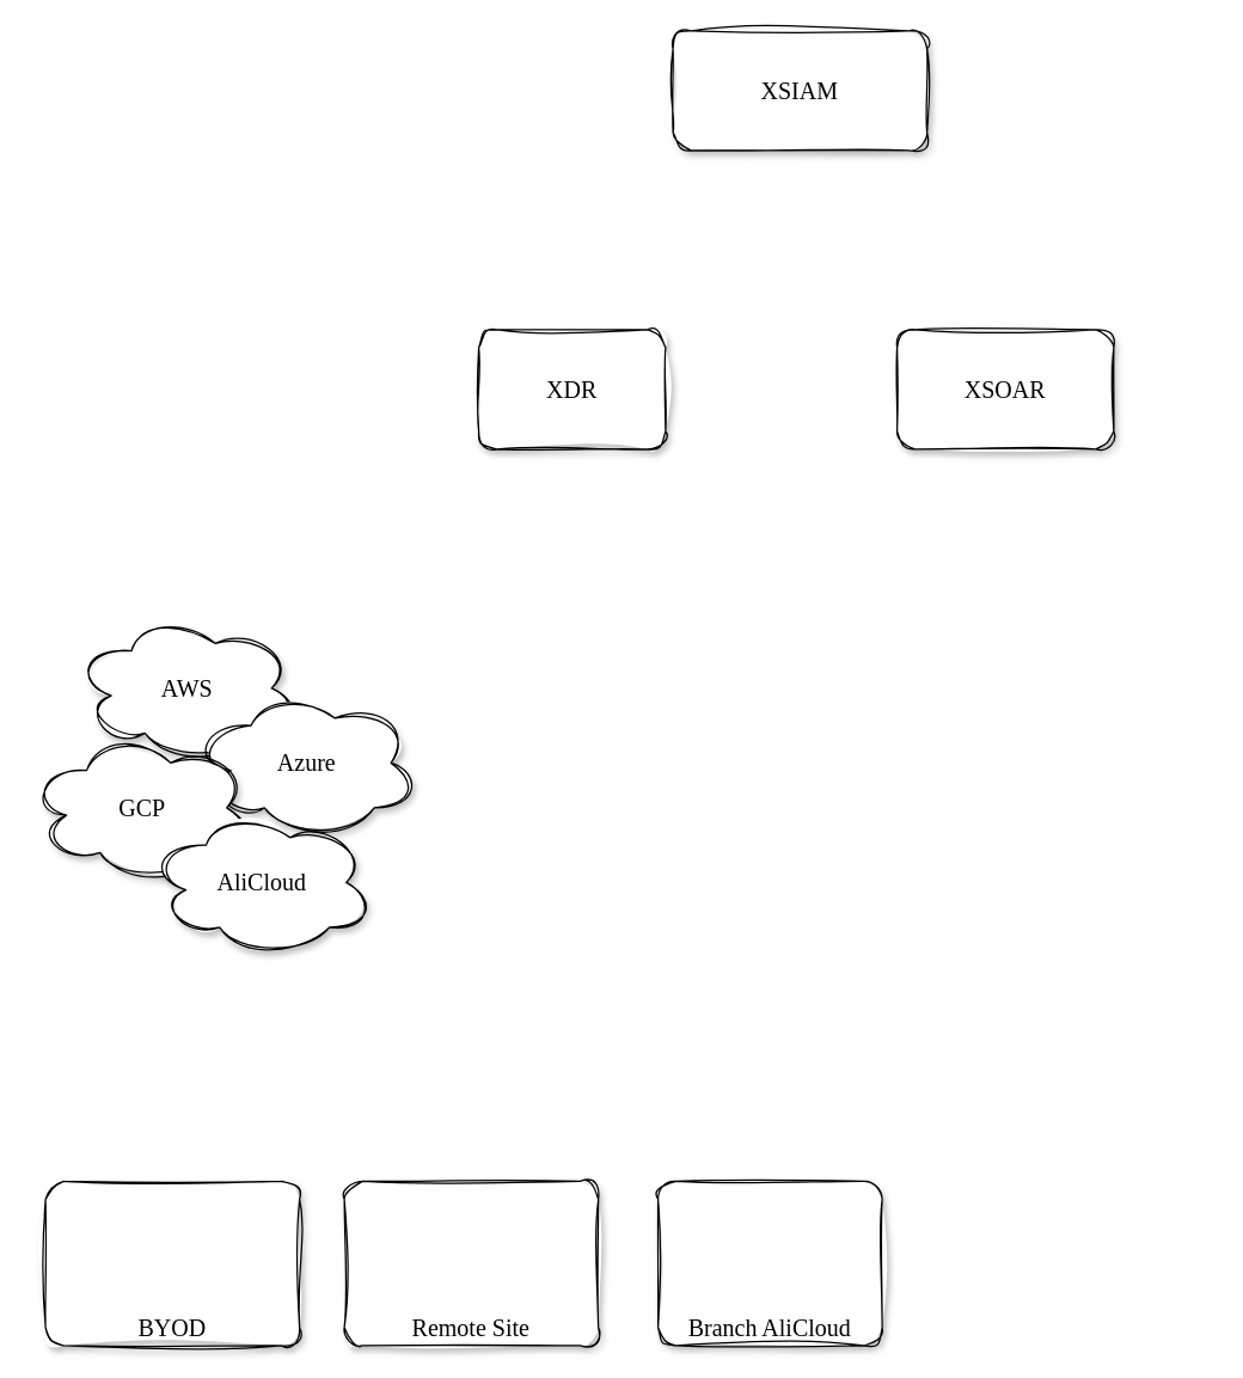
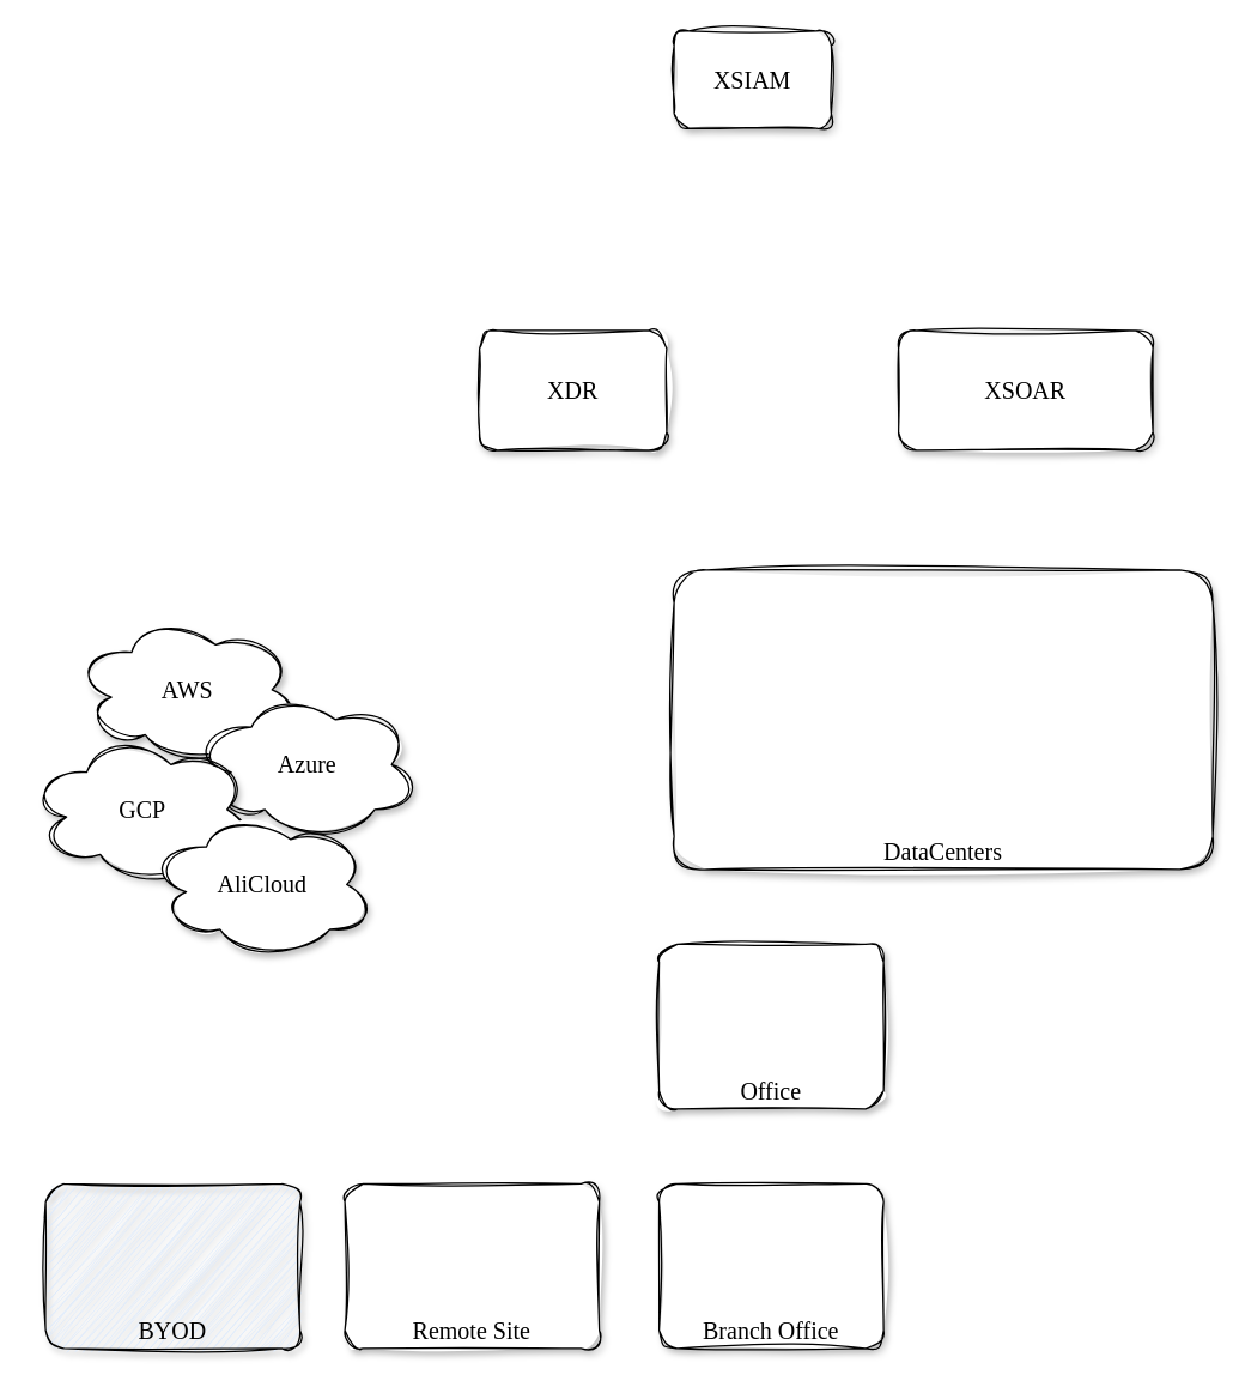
  <mxCell id="0" />
  <mxCell id="1" parent="0" />
- <mxCell id="2" value="XSIAM" style="rounded=1;whiteSpace=wrap;html=1;shadow=1;sketch=1;curveFitting=1;jiggle=2;fontFamily=Gloria Hallelujah;fontSource=https%3A%2F%2Ffonts.googleapis.com%2Fcss%3Ffamily%3DGloria%2BHallelujah;fontSize=16;" vertex="1" parent="1"><mxGeometry x="450" y="20" width="170" height="80" as="geometry" /></mxCell>
+ <mxCell id="2" value="XSIAM" style="rounded=1;whiteSpace=wrap;html=1;shadow=1;sketch=1;curveFitting=1;jiggle=2;fontFamily=Gloria Hallelujah;fontSource=https%3A%2F%2Ffonts.googleapis.com%2Fcss%3Ffamily%3DGloria%2BHallelujah;fontSize=16;" vertex="1" parent="1"><mxGeometry x="450" y="20" width="105" height="65" as="geometry" /></mxCell>
  <mxCell id="3" value="XDR" style="rounded=1;whiteSpace=wrap;html=1;shadow=1;sketch=1;curveFitting=1;jiggle=2;fontFamily=Gloria Hallelujah;fontSource=https%3A%2F%2Ffonts.googleapis.com%2Fcss%3Ffamily%3DGloria%2BHallelujah;fontSize=16;" vertex="1" parent="1"><mxGeometry x="320" y="220" width="125" height="80" as="geometry" /></mxCell>
- <mxCell id="4" value="XSOAR" style="rounded=1;whiteSpace=wrap;html=1;shadow=1;sketch=1;curveFitting=1;jiggle=2;fontFamily=Gloria Hallelujah;fontSource=https%3A%2F%2Ffonts.googleapis.com%2Fcss%3Ffamily%3DGloria%2BHallelujah;fontSize=16;" vertex="1" parent="1"><mxGeometry x="600" y="220" width="145" height="80" as="geometry" /></mxCell>
+ <mxCell id="4" value="XSOAR" style="rounded=1;whiteSpace=wrap;html=1;shadow=1;sketch=1;curveFitting=1;jiggle=2;fontFamily=Gloria Hallelujah;fontSource=https%3A%2F%2Ffonts.googleapis.com%2Fcss%3Ffamily%3DGloria%2BHallelujah;fontSize=16;" vertex="1" parent="1"><mxGeometry x="600" y="220" width="170" height="80" as="geometry" /></mxCell>
  <mxCell id="5" value="AWS" style="ellipse;shape=cloud;whiteSpace=wrap;html=1;sketch=1;curveFitting=1;jiggle=2;shadow=1;fontFamily=Gloria Hallelujah;fontSource=https%3A%2F%2Ffonts.googleapis.com%2Fcss%3Ffamily%3DGloria%2BHallelujah;fontSize=16;" vertex="1" parent="1"><mxGeometry x="50" y="410" width="150" height="100" as="geometry" /></mxCell>
  <mxCell id="6" value="Azure" style="ellipse;shape=cloud;whiteSpace=wrap;html=1;sketch=1;curveFitting=1;jiggle=2;shadow=1;fontFamily=Gloria Hallelujah;fontSource=https%3A%2F%2Ffonts.googleapis.com%2Fcss%3Ffamily%3DGloria%2BHallelujah;fontSize=16;" vertex="1" parent="1"><mxGeometry x="130" y="460" width="150" height="100" as="geometry" /></mxCell>
  <mxCell id="7" value="GCP" style="ellipse;shape=cloud;whiteSpace=wrap;html=1;sketch=1;curveFitting=1;jiggle=2;shadow=1;fontFamily=Gloria Hallelujah;fontSource=https%3A%2F%2Ffonts.googleapis.com%2Fcss%3Ffamily%3DGloria%2BHallelujah;fontSize=16;" vertex="1" parent="1"><mxGeometry x="20" y="490" width="150" height="100" as="geometry" /></mxCell>
  <mxCell id="8" value="AliCloud" style="ellipse;shape=cloud;whiteSpace=wrap;html=1;sketch=1;curveFitting=1;jiggle=2;shadow=1;fontFamily=Gloria Hallelujah;fontSource=https%3A%2F%2Ffonts.googleapis.com%2Fcss%3Ffamily%3DGloria%2BHallelujah;fontSize=16;" vertex="1" parent="1"><mxGeometry x="100" y="540" width="150" height="100" as="geometry" /></mxCell>
- <mxCell id="10" value="Branch AliCloud" style="rounded=1;whiteSpace=wrap;html=1;arcSize=11;sketch=1;curveFitting=1;jiggle=2;shadow=1;fontFamily=Gloria Hallelujah;fontSource=https%3A%2F%2Ffonts.googleapis.com%2Fcss%3Ffamily%3DGloria%2BHallelujah;fontSize=16;verticalAlign=bottom;" vertex="1" parent="1"><mxGeometry x="440" y="790" width="150" height="110" as="geometry" /></mxCell>
+ <mxCell id="9" value="DataCenters" style="rounded=1;whiteSpace=wrap;html=1;arcSize=11;sketch=1;curveFitting=1;jiggle=2;shadow=1;fontFamily=Gloria Hallelujah;fontSource=https%3A%2F%2Ffonts.googleapis.com%2Fcss%3Ffamily%3DGloria%2BHallelujah;fontSize=16;verticalAlign=bottom;" vertex="1" parent="1"><mxGeometry x="450" y="380" width="360" height="200" as="geometry" /></mxCell>
+ <mxCell id="10" value="Branch Office" style="rounded=1;whiteSpace=wrap;html=1;arcSize=11;sketch=1;curveFitting=1;jiggle=2;shadow=1;fontFamily=Gloria Hallelujah;fontSource=https%3A%2F%2Ffonts.googleapis.com%2Fcss%3Ffamily%3DGloria%2BHallelujah;fontSize=16;verticalAlign=bottom;" vertex="1" parent="1"><mxGeometry x="440" y="790" width="150" height="110" as="geometry" /></mxCell>
  <mxCell id="11" value="Remote Site" style="rounded=1;whiteSpace=wrap;html=1;arcSize=11;sketch=1;curveFitting=1;jiggle=2;shadow=1;fontFamily=Gloria Hallelujah;fontSource=https%3A%2F%2Ffonts.googleapis.com%2Fcss%3Ffamily%3DGloria%2BHallelujah;fontSize=16;verticalAlign=bottom;" vertex="1" parent="1"><mxGeometry x="230" y="790" width="170" height="110" as="geometry" /></mxCell>
- <mxCell id="12" value="BYOD" style="rounded=1;whiteSpace=wrap;html=1;arcSize=11;sketch=1;curveFitting=1;jiggle=2;shadow=1;fontFamily=Gloria Hallelujah;fontSource=https%3A%2F%2Ffonts.googleapis.com%2Fcss%3Ffamily%3DGloria%2BHallelujah;fontSize=16;verticalAlign=bottom;" vertex="1" parent="1"><mxGeometry x="30" y="790" width="170" height="110" as="geometry" /></mxCell>
+ <mxCell id="12" value="BYOD" style="rounded=1;whiteSpace=wrap;html=1;arcSize=11;sketch=1;curveFitting=1;jiggle=2;shadow=1;fontFamily=Gloria Hallelujah;fontSource=https%3A%2F%2Ffonts.googleapis.com%2Fcss%3Ffamily%3DGloria%2BHallelujah;fontSize=16;verticalAlign=bottom;fillColor=#dae8fc;" vertex="1" parent="1"><mxGeometry x="30" y="790" width="170" height="110" as="geometry" /></mxCell>
+ <mxCell id="13" value="Office" style="rounded=1;whiteSpace=wrap;html=1;arcSize=11;sketch=1;curveFitting=1;jiggle=2;shadow=1;fontFamily=Gloria Hallelujah;fontSource=https%3A%2F%2Ffonts.googleapis.com%2Fcss%3Ffamily%3DGloria%2BHallelujah;fontSize=16;verticalAlign=bottom;" vertex="1" parent="1"><mxGeometry x="440" y="630" width="150" height="110" as="geometry" /></mxCell>
